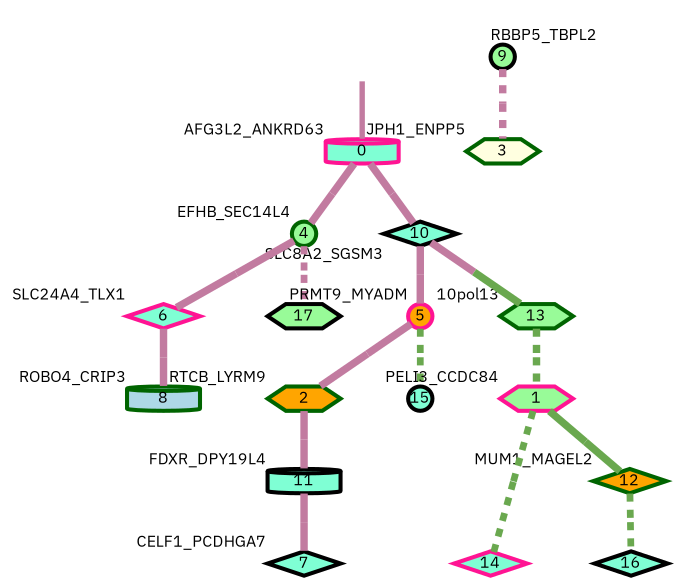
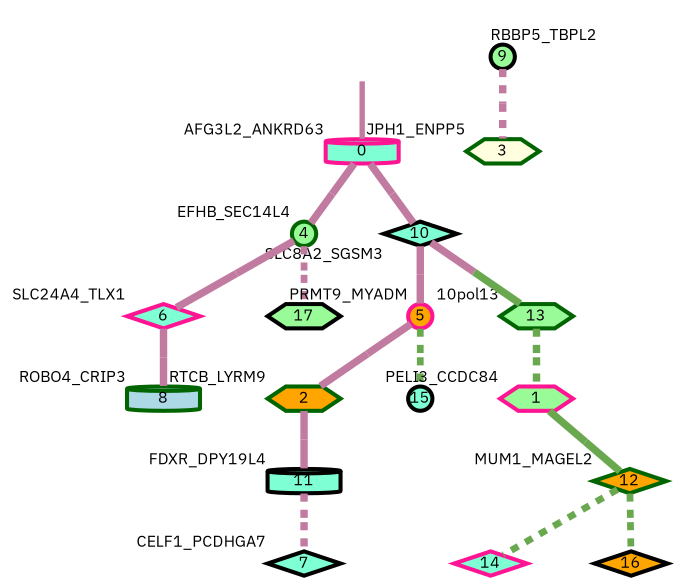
  strict digraph {
    fontname="IBM Plex Sans"
    forcelabels=true
    nodesep=0.7
    rankdir=TB
    ranksep=0.6
    splines=false
    node [color=black fillcolor=aquamarine fixedsize=true fontname="IBM Plex Sans" fontsize="12pt" penwidth=3 shape=diamond style=filled]
    edge [arrowsize=0 color="#c27ba0ff;0.5:#c27ba0ff" fontname="IBM Plex Sans" minlen=1.0 penwidth=5.5 style=solid]
    0 [color=deeppink height=0.25 shape=cylinder xlabel=AFG3L2_ANKRD63]
    4 [color=darkgreen fillcolor=palegreen height=0.25 shape=circle xlabel=EFHB_SEC14L4]
    10 [height=0.25 xlabel=SLC8A2_SGSM3]
    6 [color=deeppink height=0.25 xlabel=SLC24A4_TLX1]
    17 [fillcolor=palegreen height=0.25 shape=hexagon style="solid,filled"]
    5 [color=deeppink fillcolor=orange height=0.25 shape=circle xlabel=PRMT9_MYADM]
    13 [color=darkgreen fillcolor=palegreen height=0.25 shape=hexagon xlabel="10pol13"]
    8 [color=darkgreen fillcolor=lightblue height=0.25 shape=cylinder xlabel=ROBO4_CRIP3]
    2 [color=darkgreen fillcolor=orange height=0.25 shape=hexagon xlabel=RTCB_LYRM9]
    15 [height=0.25 shape=circle style="solid,filled"]
    1 [color=deeppink fillcolor=palegreen height=0.25 shape=hexagon xlabel=PELI3_CCDC84]
    12 [color=darkgreen fillcolor=orange height=0.25 xlabel=MUM1_MAGEL2]
    14 [color=deeppink height=0.25 style="solid,filled"]
-   16 [height=0.25 style="solid,filled"]
+   16 [fillcolor=orange height=0.25 style="solid,filled"]
    11 [height=0.25 shape=cylinder xlabel=FDXR_DPY19L4]
    7 [height=0.25 xlabel=CELF1_PCDHGA7]
    9 [fillcolor=palegreen height=0.25 shape=circle xlabel=RBBP5_TBPL2]
    3 [color=darkgreen fillcolor=lightyellow height=0.25 shape=hexagon xlabel=JPH1_ENPP5]
    normal [style=invis xlabel=AFG3L2_ANKRD63 color="" fillcolor="" fixedsize="" fontsize="" shape=""]
    0 -> 4
    0 -> 10
    4 -> 6 [minlen=1.3883495330810547]
    4 -> 17 [minlen=1.0582524538040161 penwidth=5 style=dashed]
    10 -> 5 [minlen=1.4466018676757812]
    10 -> 13 [color="#c27ba0ff;0.5:#6aa84fff" minlen=1.0582524538040161]
    6 -> 8 [minlen=1.3300970792770386]
    5 -> 2
    5 -> 15 [color="#6aa84fff;0.5:#6aa84fff" minlen=1.0582524538040161 penwidth=5 style=dashed]
    13 -> 1 [color="#6aa84fff;0.5:#6aa84fff" style=dashed]
    2 -> 11
    1 -> 12 [color="#6aa84fff;0.5:#6aa84fff"]
-   1 -> 14 [color="#6aa84fff;0.5:#6aa84fff" minlen=1.0582524538040161 penwidth=5 style=dashed]
+   12 -> 14 [color="#6aa84fff;0.5:#6aa84fff" minlen=1.0582524538040161 penwidth=5 style=dashed]
    12 -> 16 [color="#6aa84fff;0.5:#6aa84fff" minlen=1.0582524538040161 penwidth=5 style=dashed]
-   11 -> 7 [minlen=1.3689320087432861]
+   11 -> 7 [minlen=1.3689320087432861 style=dashed]
    9 -> 3 [style=dashed]
    normal -> 0 [color="#c27ba0ff" penwidth=4 minlen=""]
  }
